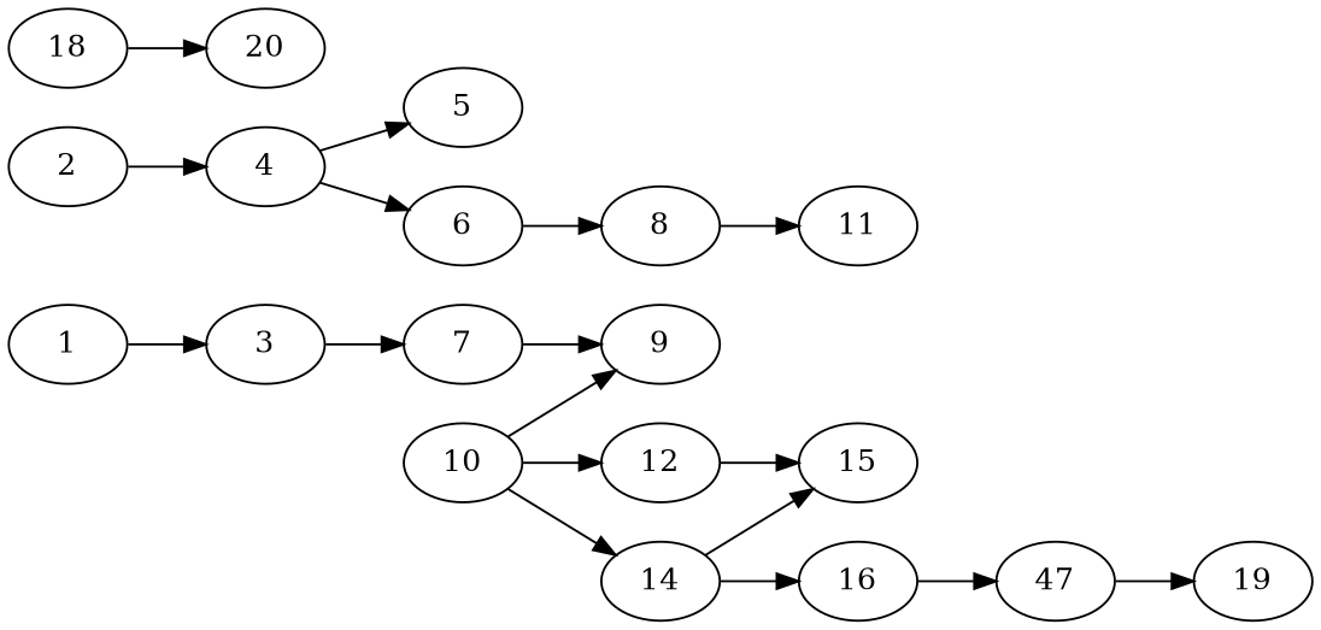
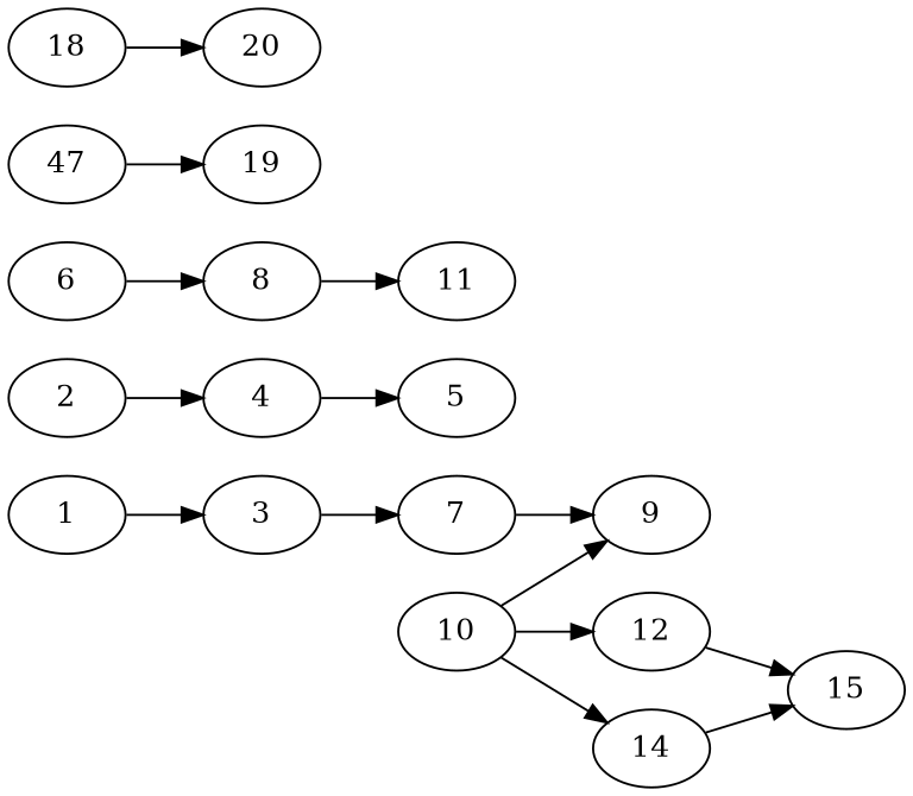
  digraph {
    rankdir=LR
    node [alpha=0.13]
    1 [alpha=0.16 expect_size=11473920]
    3 [alpha=0.20 expect_size=8250368]
    7 [alpha=0.09 expect_size=36196352]
    9 [alpha=0.07 expect_size=23398400]
    2 [alpha=0.01 expect_size=11716608]
    4 [expect_size=12246016]
    5 [alpha=0.05 expect_size=31856640]
    6 [alpha=0.18 expect_size=42255360]
    8 [alpha=0.17 expect_size=44660736]
    11 [alpha=0.15 expect_size=37979136]
    10 [alpha=0.10 expect_size=6385664]
    12 [expect_size=27925504]
    14 [alpha=0.03 expect_size=29323264]
    15 [alpha=0.02 expect_size=12082176]
-   16 [alpha=0.03 expect_size=24085504]
    n16 [alpha=0.14 expect_size=20248576 label=47]
    19 [alpha=0.15 expect_size=32465920]
    18 [alpha=0.12 expect_size=40406016]
    20 [alpha=0.06 expect_size=47825920]
    1 -> 3
    3 -> 7
    7 -> 9
    2 -> 4
    4 -> 5
-   4 -> 6
    6 -> 8
    8 -> 11
    10 -> 9
    10 -> 12
    10 -> 14
    12 -> 15
    14 -> 15
-   14 -> 16
-   16 -> n16
    n16 -> 19
    18 -> 20
  }
